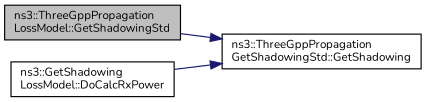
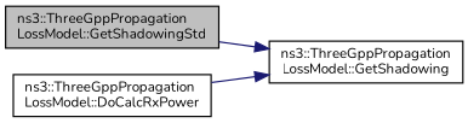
  digraph {
    fontname=Nunito
    rankdir=RL
    node [color=black fillcolor=white fontname=Nunito fontsize=10 shape=record style=filled]
    edge [color=midnightblue dir=back fontname=Nunito fontsize=10 labelfontname=Helvetica labelfontsize=10 style=solid]
    n1 [fillcolor=grey75 fontcolor=black height=0.2 label="ns3::ThreeGppPropagation\lLossModel::GetShadowingStd" width=0.4]
-   n2 [height=0.2 label="ns3::ThreeGppPropagation\lGetShadowingStd::GetShadowing" width=0.4]
-   n3 [height=0.2 label="ns3::GetShadowing\lLossModel::DoCalcRxPower" width=0.4]
+   n2 [height=0.2 label="ns3::ThreeGppPropagation\lLossModel::GetShadowing" width=0.4]
+   n3 [height=0.2 label="ns3::ThreeGppPropagation\lLossModel::DoCalcRxPower" width=0.4]
    n2 -> n1
    n2 -> n3
  }
